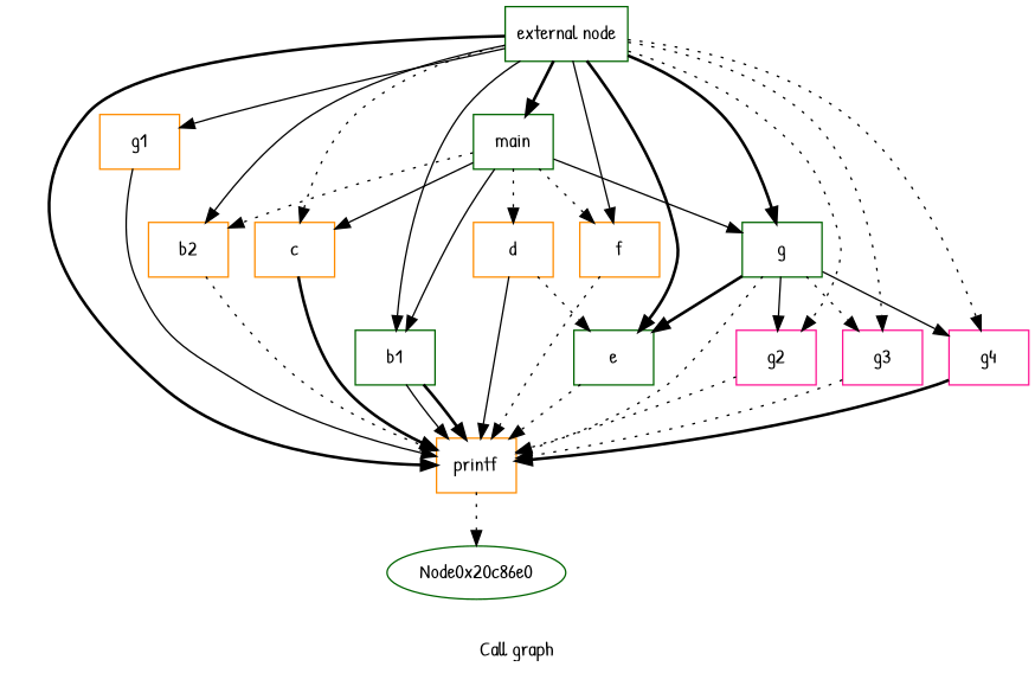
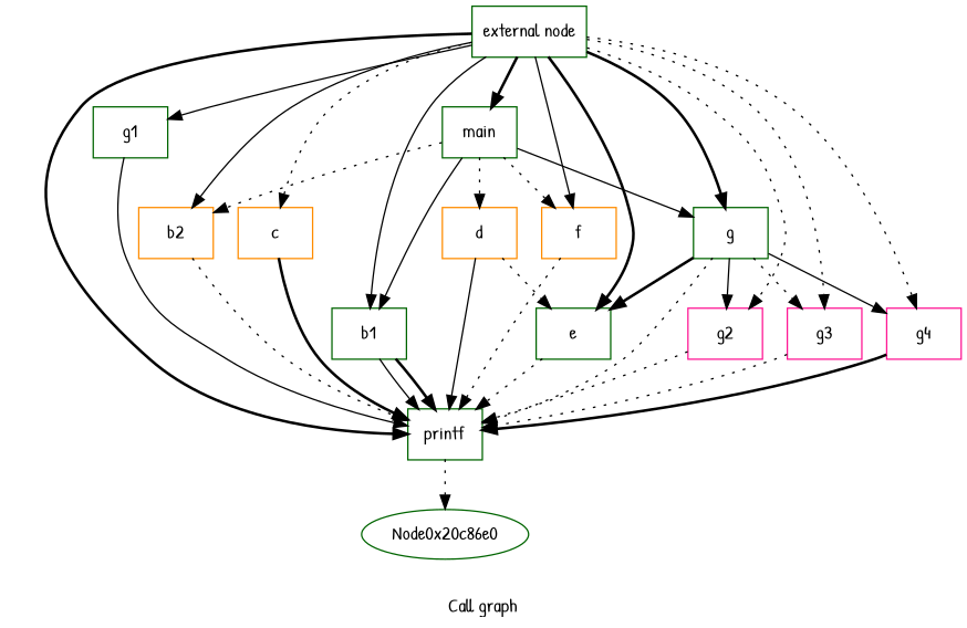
  digraph {
    fontname="Patrick Hand"
    label="Call graph"
    node [color=darkgreen fontname="Patrick Hand" shape=record]
    edge [fontname="Patrick Hand" style=dotted]
    n1 [label="{external node}"]
    n2 [label="{b1}"]
-   n3 [color=darkorange label="{printf}"]
+   n3 [label="{printf}"]
    n4 [color=darkorange label="{b2}"]
    n5 [color=darkorange label="{c}"]
    n6 [label="{e}"]
    n7 [color=darkorange label="{f}"]
-   n8 [color=darkorange label="{g1}"]
+   n8 [label="{g1}"]
    n9 [color=deeppink label="{g2}"]
    n10 [color=deeppink label="{g3}"]
    n11 [color=deeppink label="{g4}"]
    n12 [label="{g}"]
    n13 [label="{main}"]
    Node0x20c86e0 [shape=""]
    n15 [color=darkorange label="{d}"]
    n1 -> n2 [style=solid]
    n1 -> n3 [style=bold]
    n1 -> n4 [style=solid]
    n1 -> n5
    n1 -> n6 [style=bold]
    n1 -> n7 [style=solid]
    n1 -> n8 [style=solid]
    n1 -> n9
    n1 -> n10
    n1 -> n11
    n1 -> n12 [style=bold]
    n1 -> n13 [style=bold]
    n2 -> n3 [style=solid]
    n2 -> n3 [style=bold]
    n3 -> Node0x20c86e0
    n4 -> n3
    n5 -> n3 [style=bold]
    n6 -> n3
    n7 -> n3
    n8 -> n3 [style=solid]
    n9 -> n3
    n10 -> n3
    n11 -> n3 [style=bold]
    n12 -> n3
    n12 -> n6 [style=bold]
    n12 -> n9 [style=solid]
    n12 -> n10
    n12 -> n11 [style=solid]
    n13 -> n2 [style=solid]
    n13 -> n4
-   n13 -> n5 [style=solid]
    n13 -> n7
    n13 -> n12 [style=solid]
    n13 -> n15
    n15 -> n3 [style=solid]
    n15 -> n6
  }
